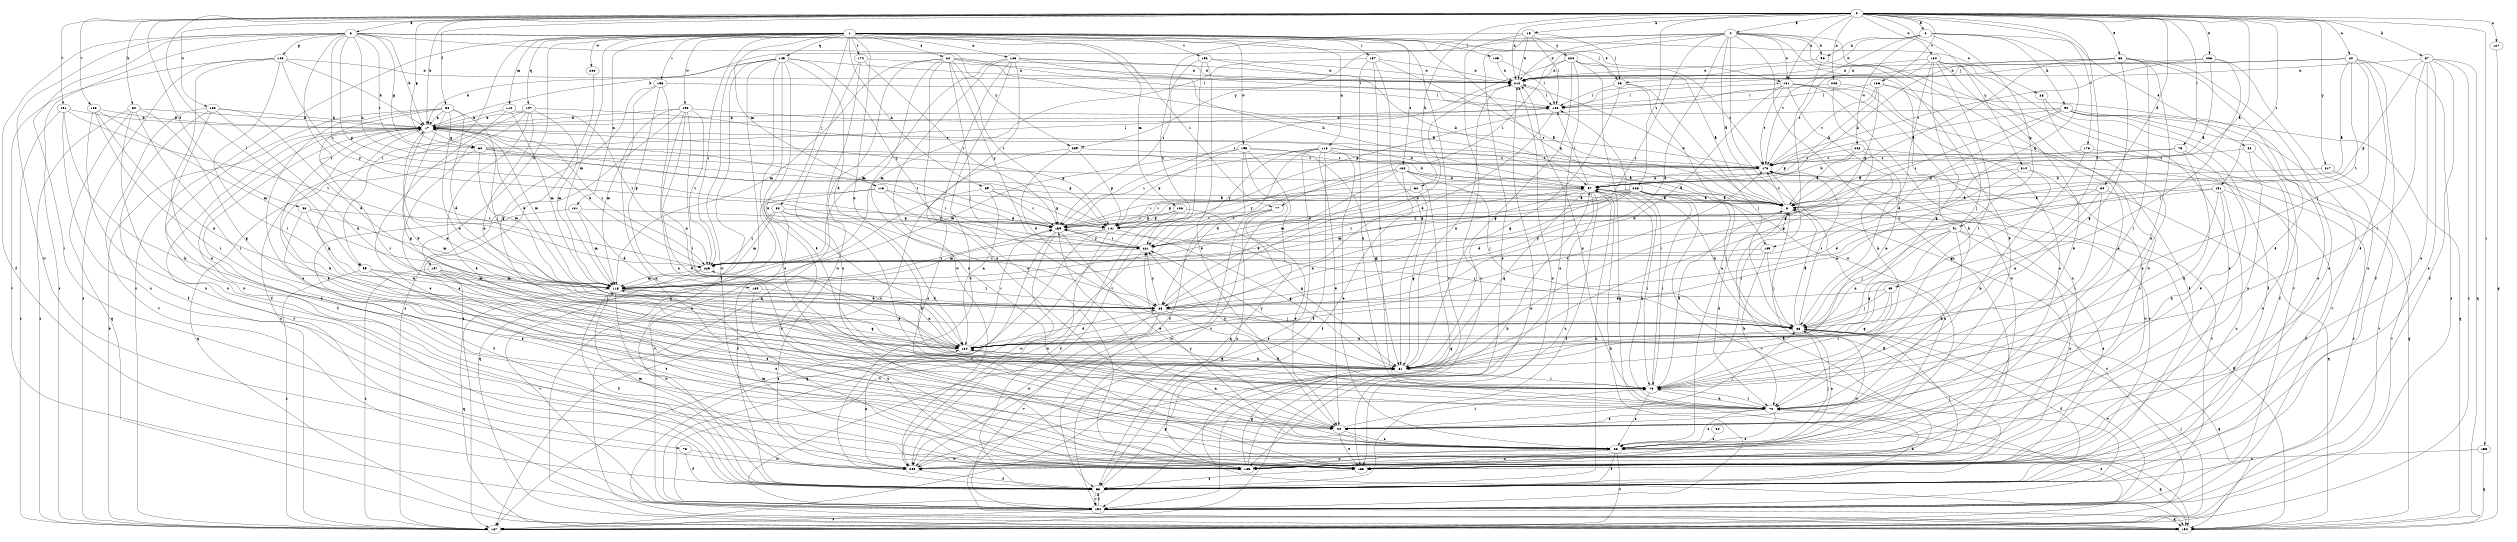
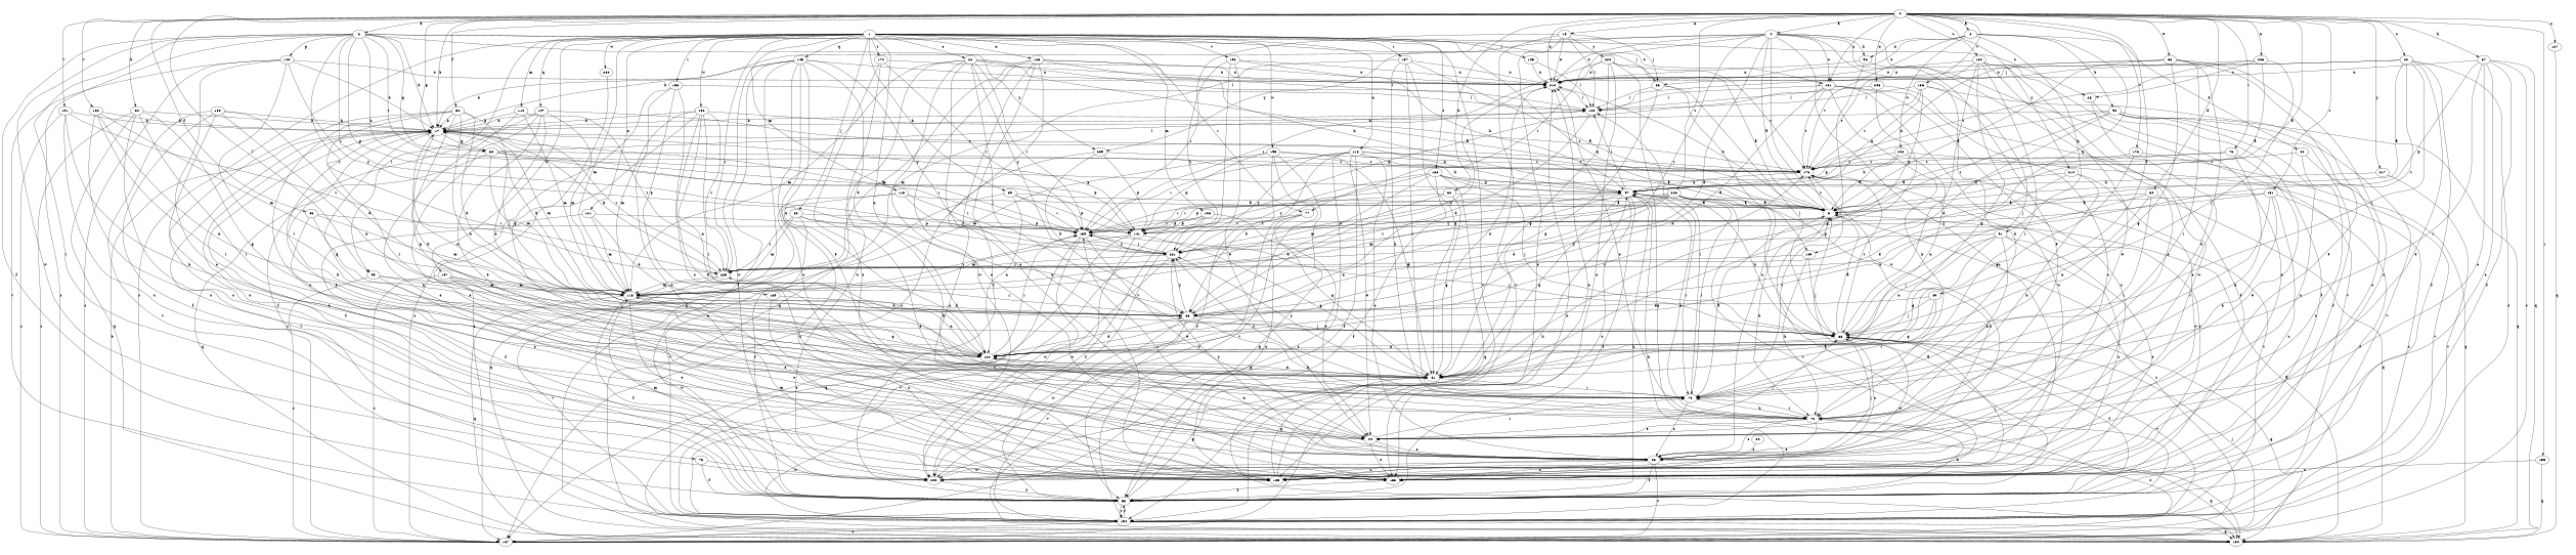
  strict digraph {
    0
    2
    4
    6
    8
    15
    17
    20
    34
    38
    46
    49
    52
    60
    62
    64
    67
    73
    99
    127
    131
    151
    155
    173
    180
    184
    186
    188
    191
    206
    208
    212
    214
    217
    226
    149
    42
    90
    91
    96
    176
    202
    77
    229
    26
    35
    44
    70
    185
    203
    n51 [label=239]
    167
    53
    78
    86
    97
    140
    141
    159
    194
    106
    133
    220
    115
    124
    61
    88
    150
    79
    139
    221
    1
    22
    25
    69
    82
    105
    108
    110
    113
    118
    121
    123
    145
    147
    156
    157
    162
    174
    192
    195
    196
    197
    200
    84
    0 -> 2 [label=a]
    0 -> 4 [label=a]
    0 -> 6 [label=a]
    0 -> 8 [label=a]
    0 -> 15 [label=b]
    0 -> 17 [label=b]
    0 -> 20 [label=c]
    0 -> 34 [label=d]
    0 -> 38 [label=e]
    0 -> 46 [label=f]
    0 -> 49 [label=f]
    0 -> 52 [label=f]
    0 -> 60 [label=g]
    0 -> 62 [label=h]
    0 -> 64 [label=h]
    0 -> 67 [label=h]
    0 -> 73 [label=i]
    0 -> 99 [label=l]
    0 -> 127 [label=o]
    0 -> 131 [label=o]
    0 -> 151 [label=r]
    0 -> 155 [label=r]
    0 -> 173 [label=t]
-   0 -> 180 [label=u]
    0 -> 184 [label=u]
    0 -> 186 [label=v]
    0 -> 188 [label=v]
    0 -> 191 [label=v]
    0 -> 206 [label=x]
    0 -> 208 [label=x]
    0 -> 212 [label=x]
    0 -> 214 [label=y]
    0 -> 217 [label=y]
    0 -> 226 [label=z]
    2 -> 212 [label=x]
    2 -> 149 [label=q]
    2 -> 42 [label=e]
    2 -> 90 [label=k]
    2 -> 91 [label=k]
    2 -> 96 [label=k]
    2 -> 176 [label=t]
    2 -> 202 [label=w]
    4 -> 8 [label=a]
    4 -> 17 [label=b]
    4 -> 131 [label=o]
    4 -> 212 [label=x]
    4 -> 96 [label=k]
    4 -> 77 [label=i]
    4 -> 229 [label=z]
    4 -> 26 [label=c]
    4 -> 35 [label=d]
    4 -> 44 [label=e]
    4 -> 70 [label=h]
    4 -> 185 [label=u]
    4 -> 203 [label=w]
    4 -> n51 [label=y]
    6 -> 17 [label=b]
    6 -> 60 [label=g]
    6 -> 131 [label=o]
    6 -> 176 [label=t]
    6 -> 229 [label=z]
    6 -> 203 [label=w]
    6 -> n51 [label=y]
    6 -> 167 [label=s]
    6 -> 53 [label=f]
    6 -> 78 [label=i]
    6 -> 86 [label=j]
    6 -> 97 [label=k]
    6 -> 140 [label=p]
    6 -> 141 [label=p]
    6 -> 159 [label=r]
    8 -> 212 [label=x]
    8 -> 176 [label=t]
    8 -> 70 [label=h]
    8 -> 167 [label=s]
    8 -> 159 [label=r]
    15 -> 212 [label=x]
    15 -> 86 [label=j]
    15 -> 159 [label=r]
    15 -> 194 [label=v]
    15 -> 106 [label=l]
    15 -> 133 [label=o]
    15 -> 220 [label=y]
    17 -> 60 [label=g]
    17 -> 229 [label=z]
    17 -> 44 [label=e]
    17 -> 53 [label=f]
    17 -> 97 [label=k]
    17 -> 141 [label=p]
    17 -> 194 [label=v]
    17 -> 133 [label=o]
    17 -> 115 [label=m]
    17 -> 124 [label=n]
    17 -> 61 [label=g]
    20 -> 8 [label=a]
    20 -> 229 [label=z]
    20 -> 44 [label=e]
    20 -> 167 [label=s]
    20 -> 53 [label=f]
    20 -> 86 [label=j]
    20 -> 106 [label=l]
    20 -> 88 [label=j]
    34 -> 8 [label=a]
    34 -> 35 [label=d]
    34 -> 124 [label=n]
    34 -> 150 [label=q]
    34 -> 79 [label=i]
    38 -> 8 [label=a]
    38 -> 212 [label=x]
    38 -> 44 [label=e]
    38 -> 70 [label=h]
    38 -> 97 [label=k]
    38 -> 133 [label=o]
    38 -> 61 [label=g]
    38 -> 79 [label=i]
    46 -> 159 [label=r]
    46 -> 133 [label=o]
    46 -> 115 [label=m]
    46 -> 124 [label=n]
    49 -> 35 [label=d]
    49 -> 61 [label=g]
    49 -> 88 [label=j]
    49 -> 79 [label=i]
    52 -> 17 [label=b]
    52 -> 26 [label=c]
    52 -> 35 [label=d]
    52 -> 53 [label=f]
    52 -> 124 [label=n]
    52 -> 61 [label=g]
    52 -> 88 [label=j]
    52 -> 79 [label=i]
    60 -> 176 [label=t]
    60 -> 141 [label=p]
    60 -> 159 [label=r]
    60 -> 106 [label=l]
    60 -> 115 [label=m]
    60 -> 150 [label=q]
    62 -> 8 [label=a]
    62 -> 35 [label=d]
    62 -> 159 [label=r]
    62 -> 61 [label=g]
    64 -> 17 [label=b]
    64 -> 185 [label=u]
    64 -> 167 [label=s]
    64 -> 61 [label=g]
    64 -> 150 [label=q]
    64 -> 79 [label=i]
    67 -> 212 [label=x]
    67 -> 26 [label=c]
    67 -> 167 [label=s]
    67 -> 53 [label=f]
    67 -> 141 [label=p]
    67 -> 133 [label=o]
    67 -> 150 [label=q]
    67 -> 79 [label=i]
    73 -> 8 [label=a]
    73 -> 176 [label=t]
    73 -> 44 [label=e]
    73 -> 70 [label=h]
    99 -> 167 [label=s]
    99 -> 133 [label=o]
    99 -> 115 [label=m]
    99 -> 88 [label=j]
    127 -> 150 [label=q]
    131 -> 176 [label=t]
    131 -> 26 [label=c]
    131 -> 70 [label=h]
    131 -> 185 [label=u]
    131 -> 203 [label=w]
    131 -> 141 [label=p]
    131 -> 106 [label=l]
    131 -> 124 [label=n]
    151 -> 8 [label=a]
    151 -> 70 [label=h]
    151 -> 185 [label=u]
    151 -> 53 [label=f]
    151 -> 79 [label=i]
    151 -> 221 [label=y]
    155 -> 133 [label=o]
    155 -> 150 [label=q]
    173 -> 176 [label=t]
    173 -> 194 [label=v]
    173 -> 61 [label=g]
    180 -> 17 [label=b]
    180 -> 35 [label=d]
    180 -> 185 [label=u]
    180 -> 53 [label=f]
    180 -> 194 [label=v]
    180 -> 124 [label=n]
    184 -> 212 [label=x]
    184 -> 176 [label=t]
    184 -> 44 [label=e]
    184 -> 203 [label=w]
    184 -> 133 [label=o]
    184 -> 61 [label=g]
    184 -> 88 [label=j]
    184 -> 79 [label=i]
    186 -> 176 [label=t]
    186 -> 97 [label=k]
    186 -> 141 [label=p]
    186 -> 106 [label=l]
    186 -> 133 [label=o]
    186 -> 88 [label=j]
    188 -> 17 [label=b]
    188 -> 185 [label=u]
    188 -> 115 [label=m]
    188 -> 124 [label=n]
    188 -> 79 [label=i]
    191 -> 17 [label=b]
    191 -> 229 [label=z]
    191 -> 70 [label=h]
    191 -> 185 [label=u]
    191 -> 167 [label=s]
    206 -> 8 [label=a]
    206 -> 212 [label=x]
    206 -> 176 [label=t]
-   206 -> 185 [label=u]
+   206 -> 25 [label=u]
    206 -> 88 [label=j]
    208 -> 53 [label=f]
    208 -> 106 [label=l]
    208 -> 61 [label=g]
    212 -> 106 [label=l]
    214 -> 70 [label=h]
    214 -> 203 [label=w]
    214 -> 97 [label=k]
    214 -> 124 [label=n]
    217 -> 97 [label=k]
    217 -> 194 [label=v]
    226 -> 8 [label=a]
    226 -> 26 [label=c]
    226 -> 35 [label=d]
    226 -> 141 [label=p]
    226 -> 159 [label=r]
    226 -> 194 [label=v]
    226 -> 115 [label=m]
    226 -> 88 [label=j]
    226 -> 79 [label=i]
    226 -> 221 [label=y]
    149 -> 229 [label=z]
    149 -> 70 [label=h]
    149 -> 88 [label=j]
    42 -> 176 [label=t]
    42 -> 185 [label=u]
    42 -> 150 [label=q]
    90 -> 17 [label=b]
    90 -> 35 [label=d]
    90 -> 185 [label=u]
    90 -> 53 [label=f]
    90 -> 141 [label=p]
    90 -> 159 [label=r]
    90 -> 194 [label=v]
    90 -> 150 [label=q]
    91 -> 70 [label=h]
    91 -> 185 [label=u]
    91 -> 133 [label=o]
    91 -> 124 [label=n]
    91 -> 61 [label=g]
    91 -> 88 [label=j]
    91 -> 221 [label=y]
    96 -> 212 [label=x]
    96 -> 194 [label=v]
    96 -> 61 [label=g]
    176 -> 97 [label=k]
    176 -> 194 [label=v]
    176 -> 79 [label=i]
    202 -> 8 [label=a]
    202 -> 176 [label=t]
    202 -> 167 [label=s]
    202 -> 97 [label=k]
    202 -> 124 [label=n]
    77 -> 44 [label=e]
    77 -> 185 [label=u]
    77 -> 203 [label=w]
    77 -> 141 [label=p]
    229 -> 17 [label=b]
    229 -> 194 [label=v]
    229 -> 115 [label=m]
    26 -> 185 [label=u]
    26 -> 203 [label=w]
    26 -> 167 [label=s]
    26 -> 53 [label=f]
    26 -> 159 [label=r]
    26 -> 133 [label=o]
    26 -> 88 [label=j]
    26 -> 150 [label=q]
    26 -> 221 [label=y]
    35 -> 212 [label=x]
    35 -> 229 [label=z]
    35 -> 70 [label=h]
    35 -> 203 [label=w]
    35 -> 194 [label=v]
    35 -> 88 [label=j]
    35 -> 221 [label=y]
    44 -> 26 [label=c]
    44 -> 133 [label=o]
    44 -> 124 [label=n]
    44 -> 88 [label=j]
    44 -> 79 [label=i]
    70 -> 17 [label=b]
    70 -> 212 [label=x]
    70 -> 26 [label=c]
    70 -> 44 [label=e]
    70 -> 167 [label=s]
    70 -> 133 [label=o]
    70 -> 79 [label=i]
    185 -> 8 [label=a]
    185 -> 212 [label=x]
    185 -> 115 [label=m]
    185 -> 61 [label=g]
    185 -> 88 [label=j]
    203 -> 53 [label=f]
    203 -> 97 [label=k]
    203 -> 115 [label=m]
-   203 -> 124 [label=n]
    n51 -> 176 [label=t]
    n51 -> 26 [label=c]
    n51 -> 35 [label=d]
    n51 -> 141 [label=p]
    167 -> 17 [label=b]
    167 -> 212 [label=x]
    167 -> 88 [label=j]
    53 -> 8 [label=a]
    53 -> 70 [label=h]
    53 -> 97 [label=k]
    53 -> 194 [label=v]
    53 -> 61 [label=g]
    78 -> 203 [label=w]
    78 -> 53 [label=f]
    86 -> 26 [label=c]
    86 -> 106 [label=l]
    86 -> 61 [label=g]
    86 -> 88 [label=j]
    97 -> 8 [label=a]
    97 -> 229 [label=z]
    97 -> 70 [label=h]
    97 -> 185 [label=u]
    97 -> 53 [label=f]
    97 -> 106 [label=l]
    97 -> 124 [label=n]
    97 -> 61 [label=g]
    97 -> 79 [label=i]
    140 -> 17 [label=b]
    140 -> 212 [label=x]
    140 -> 26 [label=c]
    140 -> 167 [label=s]
    140 -> 194 [label=v]
    140 -> 79 [label=i]
    140 -> 221 [label=y]
    141 -> 203 [label=w]
    141 -> 167 [label=s]
    141 -> 115 [label=m]
    141 -> 61 [label=g]
    159 -> 17 [label=b]
    159 -> 44 [label=e]
    159 -> 203 [label=w]
    159 -> 150 [label=q]
    159 -> 221 [label=y]
    194 -> 167 [label=s]
    194 -> 53 [label=f]
    194 -> 97 [label=k]
    194 -> 150 [label=q]
    106 -> 17 [label=b]
    106 -> 35 [label=d]
    133 -> 176 [label=t]
    133 -> 53 [label=f]
    220 -> 8 [label=a]
    220 -> 212 [label=x]
    220 -> 176 [label=t]
    220 -> 159 [label=r]
    220 -> 133 [label=o]
    220 -> 61 [label=g]
    220 -> 150 [label=q]
    115 -> 17 [label=b]
    115 -> 35 [label=d]
    115 -> 203 [label=w]
    115 -> 53 [label=f]
    115 -> 159 [label=r]
    115 -> 124 [label=n]
    115 -> 61 [label=g]
    115 -> 150 [label=q]
    124 -> 17 [label=b]
    124 -> 176 [label=t]
    124 -> 35 [label=d]
    124 -> 159 [label=r]
    124 -> 61 [label=g]
    61 -> 212 [label=x]
    61 -> 124 [label=n]
    61 -> 79 [label=i]
    61 -> 221 [label=y]
    88 -> 8 [label=a]
    88 -> 176 [label=t]
    88 -> 26 [label=c]
    88 -> 203 [label=w]
    88 -> 53 [label=f]
    88 -> 97 [label=k]
    88 -> 159 [label=r]
    88 -> 194 [label=v]
    88 -> 124 [label=n]
    88 -> 150 [label=q]
    150 -> 8 [label=a]
    79 -> 8 [label=a]
    79 -> 26 [label=c]
    79 -> 70 [label=h]
    79 -> 106 [label=l]
    79 -> 221 [label=y]
    139 -> 35 [label=d]
    139 -> 185 [label=u]
    221 -> 229 [label=z]
    221 -> 97 [label=k]
    221 -> 159 [label=r]
    221 -> 194 [label=v]
    1 -> 99 [label=l]
    1 -> 149 [label=q]
    1 -> 77 [label=i]
    1 -> 229 [label=z]
    1 -> 167 [label=s]
    1 -> 194 [label=v]
    1 -> 115 [label=m]
    1 -> 124 [label=n]
    1 -> 22 [label=c]
    1 -> 25 [label=c]
    1 -> 69 [label=h]
    1 -> 82 [label=j]
    1 -> 105 [label=l]
    1 -> 108 [label=m]
    1 -> 110 [label=m]
    1 -> 113 [label=m]
    1 -> 118 [label=n]
    1 -> 121 [label=n]
    1 -> 123 [label=n]
    1 -> 145 [label=q]
    1 -> 147 [label=q]
    1 -> 156 [label=r]
    1 -> 157 [label=r]
    1 -> 162 [label=s]
    1 -> 174 [label=t]
    1 -> 192 [label=v]
    1 -> 195 [label=w]
    1 -> 196 [label=w]
    1 -> 197 [label=w]
    1 -> 200 [label=w]
    22 -> 8 [label=a]
    22 -> 212 [label=x]
    22 -> 26 [label=c]
    22 -> 203 [label=w]
    22 -> 159 [label=r]
    22 -> 106 [label=l]
    22 -> 133 [label=o]
    22 -> 115 [label=m]
    22 -> 88 [label=j]
    22 -> 221 [label=y]
    25 -> 26 [label=c]
    25 -> 53 [label=f]
    69 -> 8 [label=a]
    69 -> 141 [label=p]
    69 -> 159 [label=r]
    69 -> 194 [label=v]
    69 -> 124 [label=n]
    82 -> 229 [label=z]
    82 -> 44 [label=e]
    82 -> 70 [label=h]
    82 -> 53 [label=f]
    82 -> 141 [label=p]
    82 -> 115 [label=m]
    105 -> 212 [label=x]
    105 -> 106 [label=l]
    108 -> 53 [label=f]
    108 -> 141 [label=p]
    108 -> 159 [label=r]
    108 -> 194 [label=v]
    108 -> 61 [label=g]
    110 -> 17 [label=b]
    110 -> 229 [label=z]
    110 -> 133 [label=o]
    110 -> 115 [label=m]
    113 -> 8 [label=a]
    113 -> 185 [label=u]
    113 -> 159 [label=r]
    113 -> 150 [label=q]
    113 -> 221 [label=y]
    118 -> 8 [label=a]
    118 -> 176 [label=t]
    118 -> 26 [label=c]
    118 -> 35 [label=d]
    118 -> 44 [label=e]
    118 -> 167 [label=s]
    118 -> 53 [label=f]
    118 -> 97 [label=k]
    118 -> 159 [label=r]
    118 -> 221 [label=y]
    121 -> 35 [label=d]
    121 -> 53 [label=f]
    121 -> 141 [label=p]
    121 -> 115 [label=m]
    123 -> 212 [label=x]
    123 -> 185 [label=u]
    123 -> 203 [label=w]
    123 -> 167 [label=s]
    123 -> 53 [label=f]
    123 -> 97 [label=k]
    123 -> 106 [label=l]
    123 -> 115 [label=m]
    145 -> 17 [label=b]
    145 -> 212 [label=x]
    145 -> 35 [label=d]
    145 -> 44 [label=e]
    145 -> 203 [label=w]
    145 -> 53 [label=f]
    145 -> 133 [label=o]
    145 -> 124 [label=n]
    145 -> 150 [label=q]
    145 -> 221 [label=y]
    147 -> 17 [label=b]
    147 -> 176 [label=t]
    147 -> 44 [label=e]
    147 -> 167 [label=s]
    147 -> 133 [label=o]
    147 -> 115 [label=m]
    147 -> 124 [label=n]
    156 -> 26 [label=c]
    156 -> 185 [label=u]
    156 -> 167 [label=s]
    156 -> 106 [label=l]
    156 -> 139 [label=p]
    157 -> 8 [label=a]
    157 -> 212 [label=x]
    157 -> 70 [label=h]
    157 -> 115 [label=m]
    157 -> 61 [label=g]
    157 -> 79 [label=i]
    162 -> 8 [label=a]
    162 -> 229 [label=z]
    162 -> 53 [label=f]
    162 -> 97 [label=k]
    162 -> 115 [label=m]
    162 -> 88 [label=j]
    162 -> 150 [label=q]
    162 -> 221 [label=y]
    174 -> 212 [label=x]
    174 -> 185 [label=u]
    174 -> 159 [label=r]
    174 -> 150 [label=q]
    192 -> 212 [label=x]
    192 -> 44 [label=e]
    192 -> 97 [label=k]
    192 -> 194 [label=v]
    192 -> 221 [label=y]
    195 -> 176 [label=t]
    195 -> 53 [label=f]
    195 -> 141 [label=p]
    195 -> 194 [label=v]
    195 -> 115 [label=m]
    195 -> 61 [label=g]
    195 -> 150 [label=q]
    196 -> 17 [label=b]
    196 -> 176 [label=t]
    196 -> 229 [label=z]
    196 -> 44 [label=e]
    196 -> 167 [label=s]
    196 -> 115 [label=m]
    196 -> 124 [label=n]
    196 -> 79 [label=i]
    197 -> 26 [label=c]
    197 -> 167 [label=s]
    197 -> 133 [label=o]
    197 -> 115 [label=m]
    197 -> 124 [label=n]
    200 -> 61 [label=g]
    84 -> 26 [label=c]
  }
